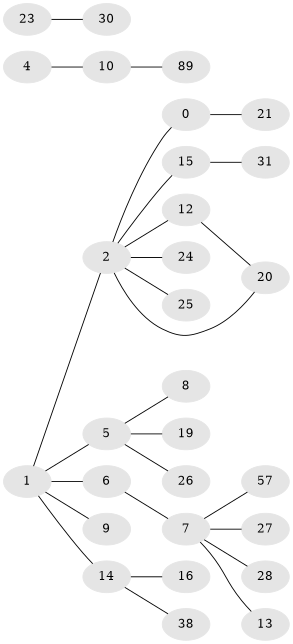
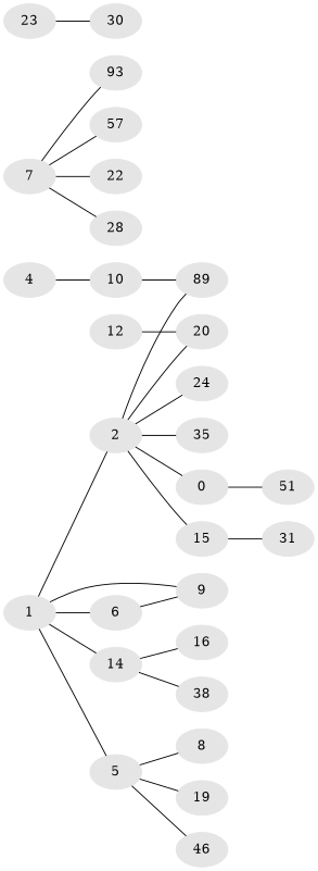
  graph {
    rankdir=LR
    node [color=gray90 style=filled]
    edge [weight=1.0]
    1
    2
    5
    6
    9
    14
    n7 [label=0]
    12
    15
    24
-   25
+   25 [label=35]
    20
    8
    19
-   26
+   26 [label=46]
    7
-   21
+   21 [label=51]
    4
    10
    31
    n21 [label=89]
-   13
+   13 [label=93]
    n23 [label=57]
-   27
+   27 [label=22]
    28
    16
    n27 [label=38]
    23
    30
    1 -- 2
    1 -- 5
    1 -- 6
    1 -- 9
    1 -- 14
    2 -- n7
-   2 -- 12
+   2 -- n21
    2 -- 15
    2 -- 24
    2 -- 25
    2 -- 20
    5 -- 8
    5 -- 19
    5 -- 26
-   6 -- 7
+   6 -- 9
    14 -- 16
    14 -- n27
    n7 -- 21
    12 -- 20
    15 -- 31
    7 -- 13
    7 -- n23
    7 -- 27 [weight=2.0]
    7 -- 28
    4 -- 10
    10 -- n21 [weight=2.0]
    23 -- 30
  }
